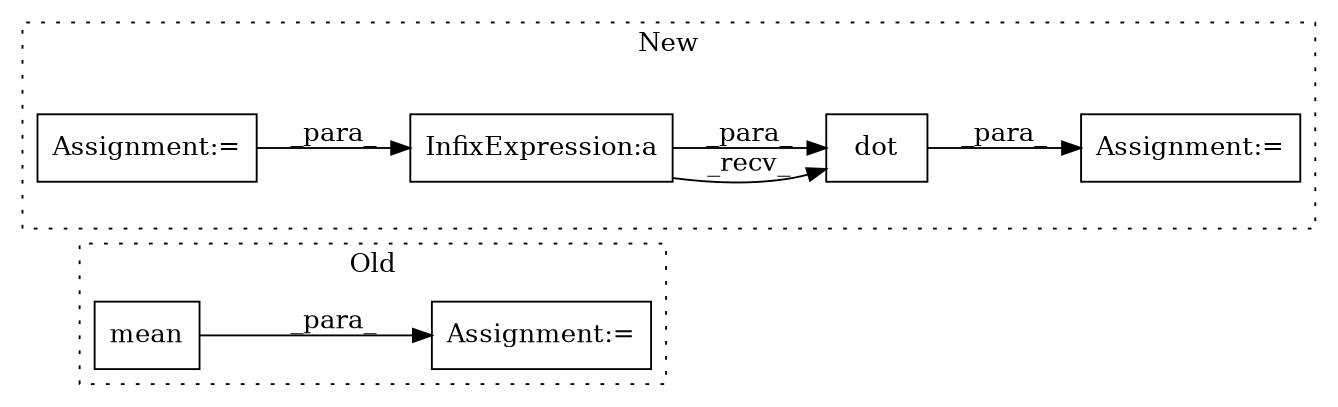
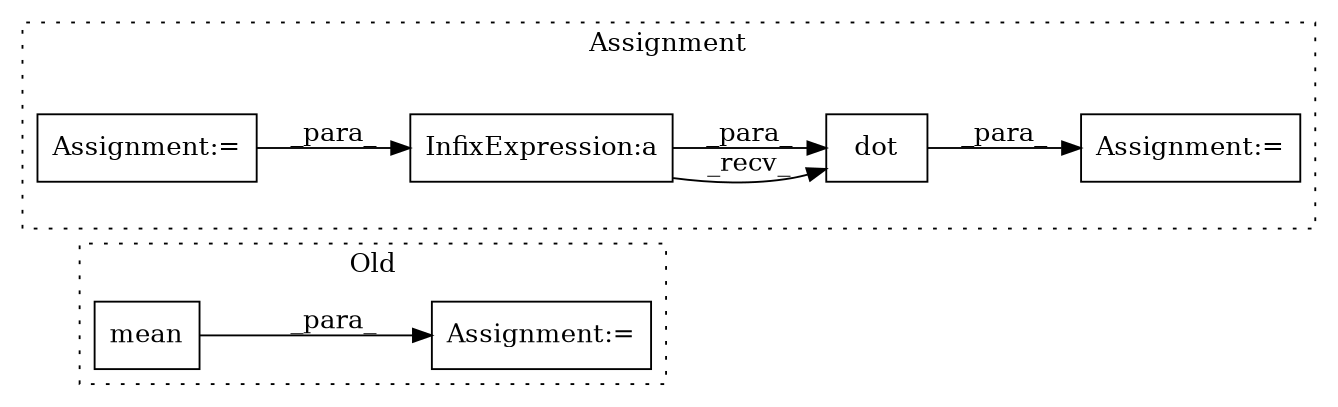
  digraph {
    rankdir=LR
    node [a=7 l=1 shape=box]
    n1 [a=32 l=6 label=mean s=968]
    n2 [label="Assignment:=" s=962]
    n3 [a=32 l="4,1" label=dot s="963,972"]
    n4 [label="Assignment:=" s=955]
    n5 [a=27 l=3 label="InfixExpression:a" s=876]
    n6 [label="Assignment:=" s=685]
    subgraph cluster_1 {
      label=Old
      style=dotted
      n1
      n2
    }
    subgraph cluster_2 {
-     label=New
+     label=Assignment
      style=dotted
      n3
      n4
      n5
      n6
    }
    n1 -> n2 [label=_para_]
    n3 -> n4 [label=_para_]
    n5 -> n3 [label=_recv_]
    n5 -> n3 [label=_para_]
    n6 -> n5 [label=_para_]
  }
